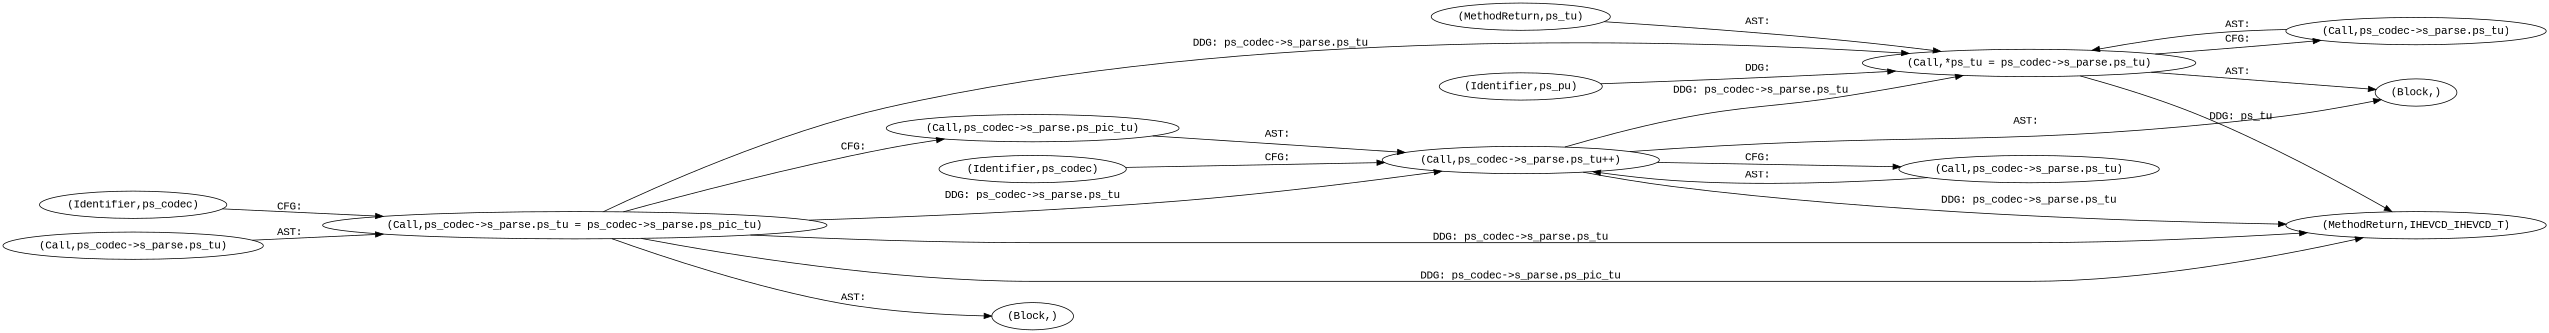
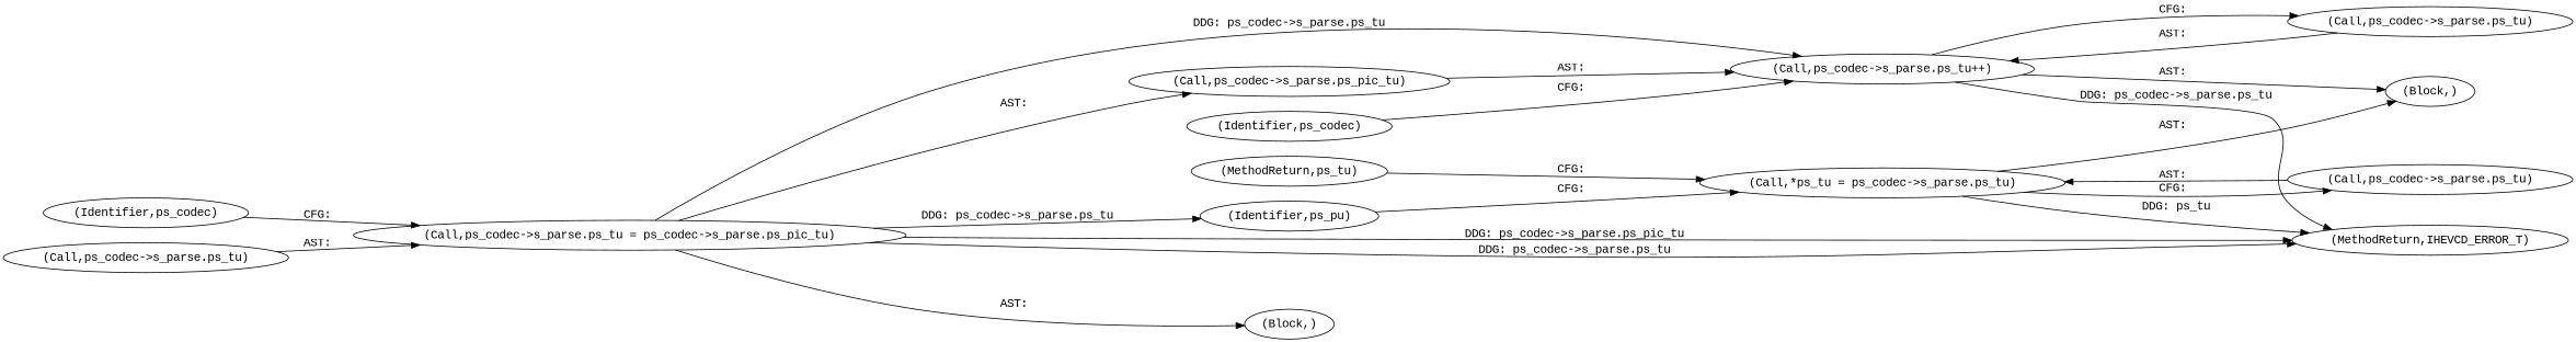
  digraph {
    fontname="Liberation Mono"
    rankdir=LR
    node [fontname="Liberation Mono"]
    edge [fontname="Liberation Mono"]
    n1 [label="(Call,ps_codec->s_parse.ps_tu++)"]
    n2 [label="(Call,*ps_tu = ps_codec->s_parse.ps_tu)"]
-   n3 [label="(MethodReturn,IHEVCD_IHEVCD_T)"]
+   n3 [label="(MethodReturn,IHEVCD_ERROR_T)"]
    n4 [label="(Call,ps_codec->s_parse.ps_tu)"]
    n5 [label="(Block,)"]
    n6 [label="(Call,ps_codec->s_parse.ps_tu)"]
    n7 [label="(Call,ps_codec->s_parse.ps_tu = ps_codec->s_parse.ps_pic_tu)"]
    n8 [label="(Call,ps_codec->s_parse.ps_pic_tu)"]
    n9 [label="(Block,)"]
    n10 [label="(Identifier,ps_codec)"]
    n11 [label="(Identifier,ps_pu)"]
    n12 [label="(Identifier,ps_codec)"]
    n13 [label="(Call,ps_codec->s_parse.ps_tu)"]
    n14 [label="(MethodReturn,ps_tu)"]
-   n1 -> n2 [label="DDG: ps_codec->s_parse.ps_tu"]
    n1 -> n3 [label="DDG: ps_codec->s_parse.ps_tu"]
    n1 -> n4 [label="CFG: "]
    n1 -> n5 [label="AST: "]
    n2 -> n3 [label="DDG: ps_tu"]
    n2 -> n5 [label="AST: "]
    n2 -> n6 [label="CFG: "]
    n4 -> n1 [label="AST: "]
    n6 -> n2 [label="AST: "]
    n7 -> n1 [label="DDG: ps_codec->s_parse.ps_tu"]
-   n7 -> n2 [label="DDG: ps_codec->s_parse.ps_tu"]
+   n7 -> n11 [label="DDG: ps_codec->s_parse.ps_tu"]
    n7 -> n3 [label="DDG: ps_codec->s_parse.ps_pic_tu"]
    n7 -> n3 [label="DDG: ps_codec->s_parse.ps_tu"]
-   n7 -> n8 [label="CFG: "]
+   n7 -> n8 [label="AST: "]
    n7 -> n9 [label="AST: "]
    n8 -> n1 [label="AST: "]
    n10 -> n1 [label="CFG: "]
-   n11 -> n2 [label="DDG: "]
+   n11 -> n2 [label="CFG: "]
    n12 -> n7 [label="CFG: "]
    n13 -> n7 [label="AST: "]
-   n14 -> n2 [label="AST: "]
+   n14 -> n2 [label="CFG: "]
  }
